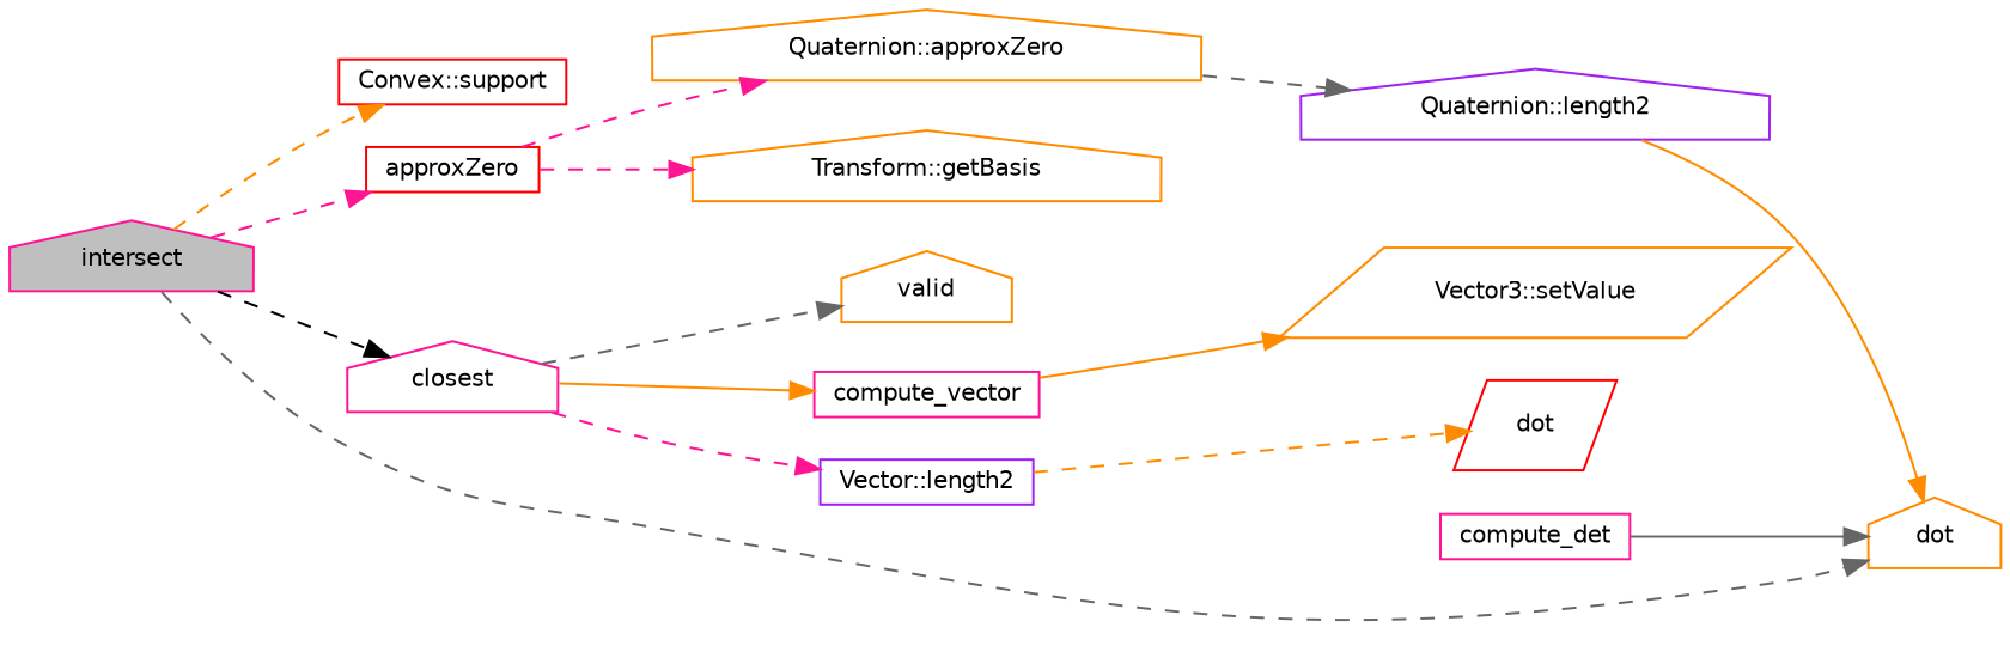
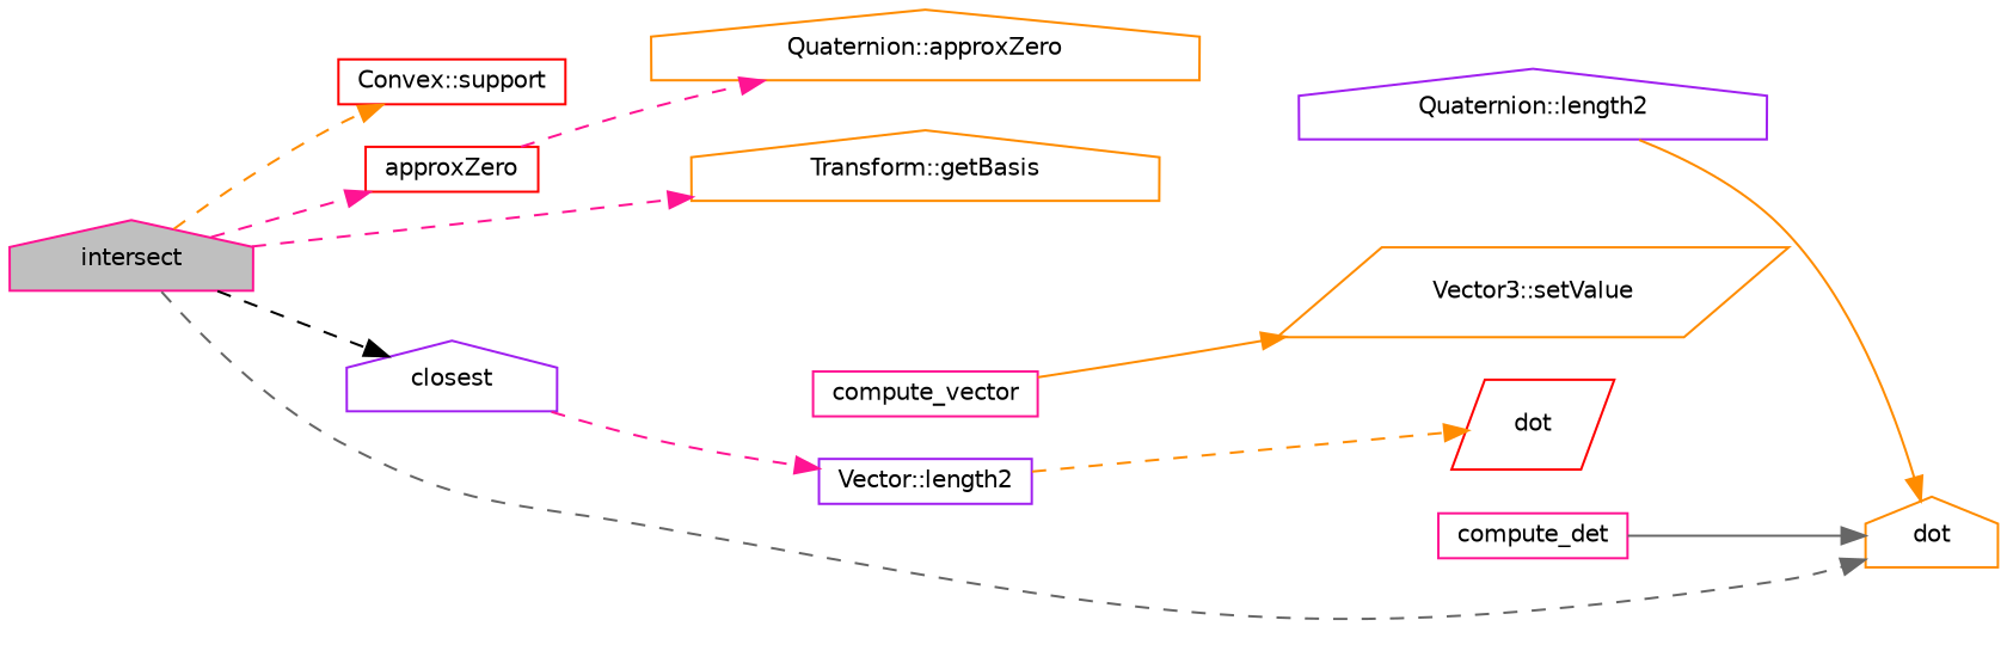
  digraph {
    rankdir=LR
    node [color=darkorange fillcolor=white fontname=Helvetica fontsize=10 shape=house style=filled]
    edge [color=darkorange fontname=Helvetica fontsize=10 labelfontname=Helvetica labelfontsize=10 style=dashed]
    n1 [color=deeppink fillcolor=grey75 fontcolor=black height=0.2 label=intersect width=0.4]
    n2 [color=red height=0.2 label="Convex::support" shape=box width=0.4]
    n3 [height=0.2 label="Transform::getBasis" width=0.4]
    n4 [height=0.2 label=dot width=0.4]
-   n5 [color=deeppink height=0.2 label=closest width=0.4]
+   n5 [color=purple height=0.2 label=closest width=0.4]
    n6 [color=red height=0.2 label=approxZero shape=box width=0.4]
-   n7 [height=0.2 label=valid width=0.4]
    n8 [color=deeppink height=0.2 label=compute_vector shape=box width=0.4]
    n9 [color=purple height=0.2 label="Vector::length2" shape=box width=0.4]
    n10 [height=0.2 label="Quaternion::approxZero" width=0.4]
    n11 [color=deeppink height=0.2 label=compute_det shape=box width=0.4]
    n12 [height=0.2 label="Vector3::setValue" shape=parallelogram width=0.4]
    n13 [color=red height=0.2 label=dot shape=parallelogram width=0.4]
    n14 [color=purple height=0.2 label="Quaternion::length2" width=0.4]
    n1 -> n2
-   n6 -> n3 [color=deeppink]
+   n1 -> n3 [color=deeppink]
    n1 -> n4 [color=gray40]
    n1 -> n5 [color=black]
    n1 -> n6 [color=deeppink]
-   n5 -> n7 [color=gray40]
-   n5 -> n8 [style=solid]
    n5 -> n9 [color=deeppink]
    n6 -> n10 [color=deeppink]
    n8 -> n12 [style=solid]
    n9 -> n13
-   n10 -> n14 [color=gray40]
    n11 -> n4 [color=gray40 style=solid]
    n14 -> n4 [style=solid]
  }
